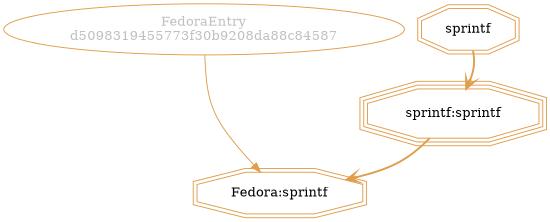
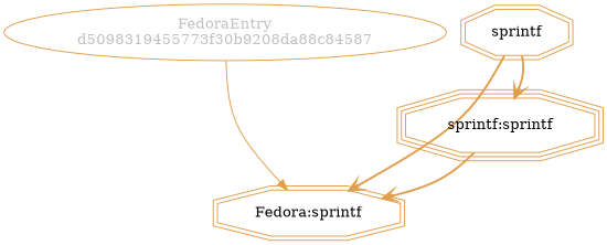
  strict digraph {
    splines=curved
    node [color="#e09d4b" shape=doubleoctagon]
    edge [color="#e09d4b" weight=0.7 arrowhead=vee style=bold]
    n1 [fillcolor="beige;1" fontcolor=gray label="FedoraEntry\nd5098319455773f30b9208da88c84587" shape=ellipse]
    n2 [label="Fedora:sprintf"]
    n3 [label=sprintf]
    n4 [label="sprintf:sprintf" shape=tripleoctagon]
    n1 -> n2 [weight=0.5 arrowhead="" style=""]
+   n3 -> n2
    n3 -> n4
    n4 -> n2
  }
